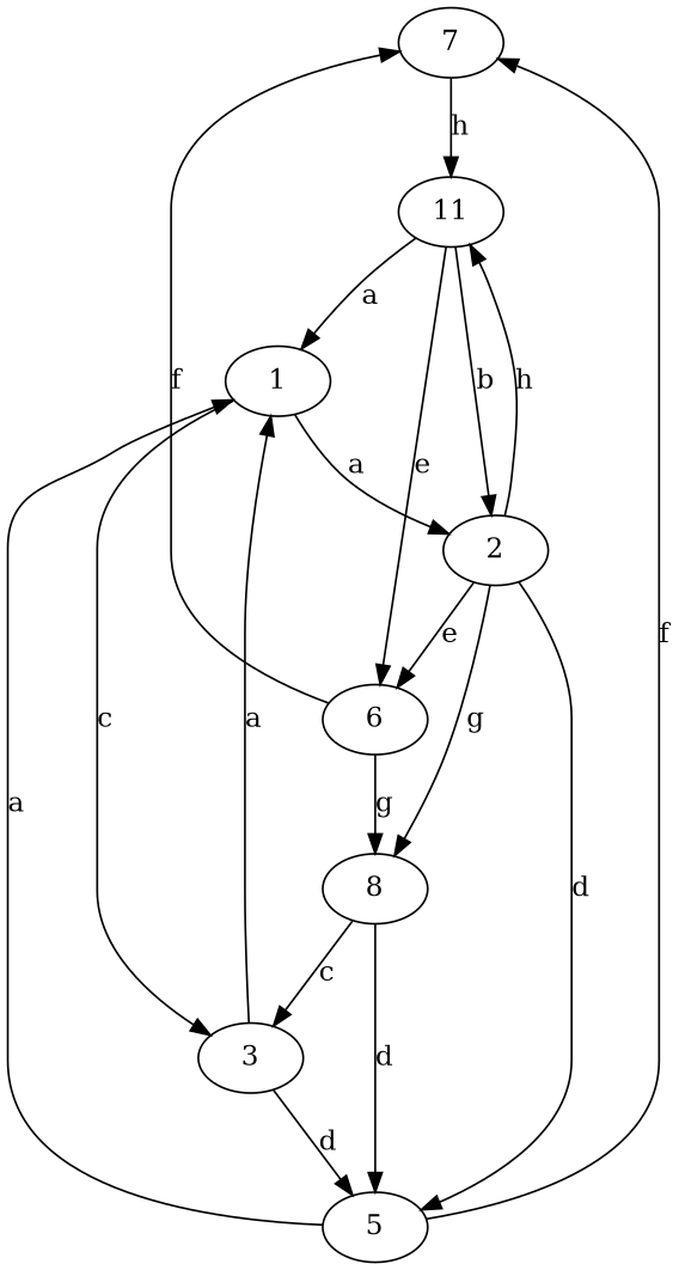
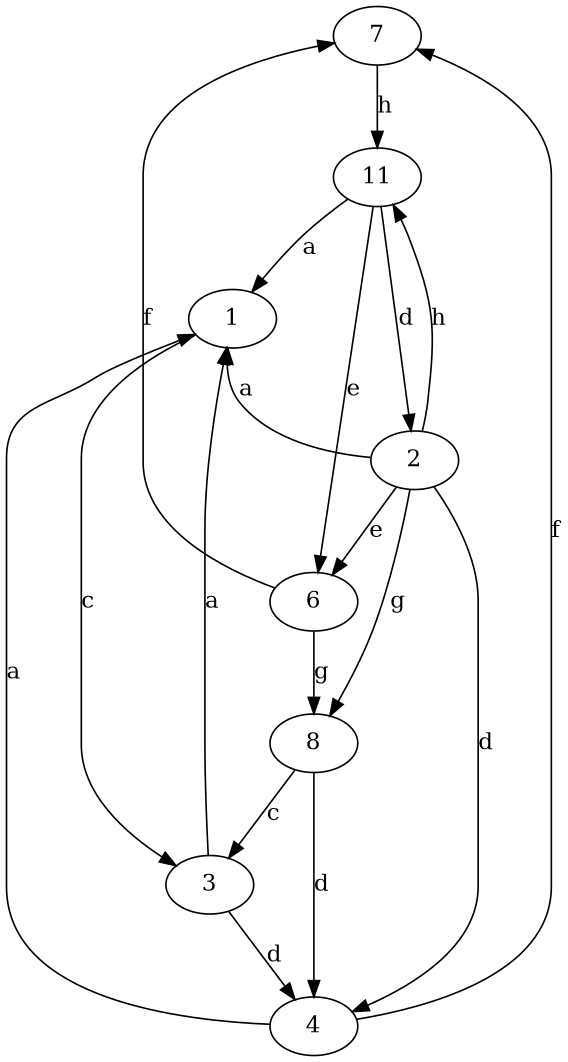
  strict digraph {
    7
    11
    1
    3
-   5
+   5 [label=4]
    2
    6
    8
    7 -> 11 [label=h]
    11 -> 1 [label=a]
-   11 -> 2 [label=b]
+   11 -> 2 [label=d]
    11 -> 6 [label=e]
    1 -> 3 [label=c]
    3 -> 1 [label=a]
    3 -> 5 [label=d]
    5 -> 7 [label=f]
    5 -> 1 [label=a]
    2 -> 11 [label=h]
-   1 -> 2 [label=a]
+   2 -> 1 [label=a]
    2 -> 5 [label=d]
    2 -> 6 [label=e]
    2 -> 8 [label=g]
    6 -> 7 [label=f]
    6 -> 8 [label=g]
    8 -> 3 [label=c]
    8 -> 5 [label=d]
  }
